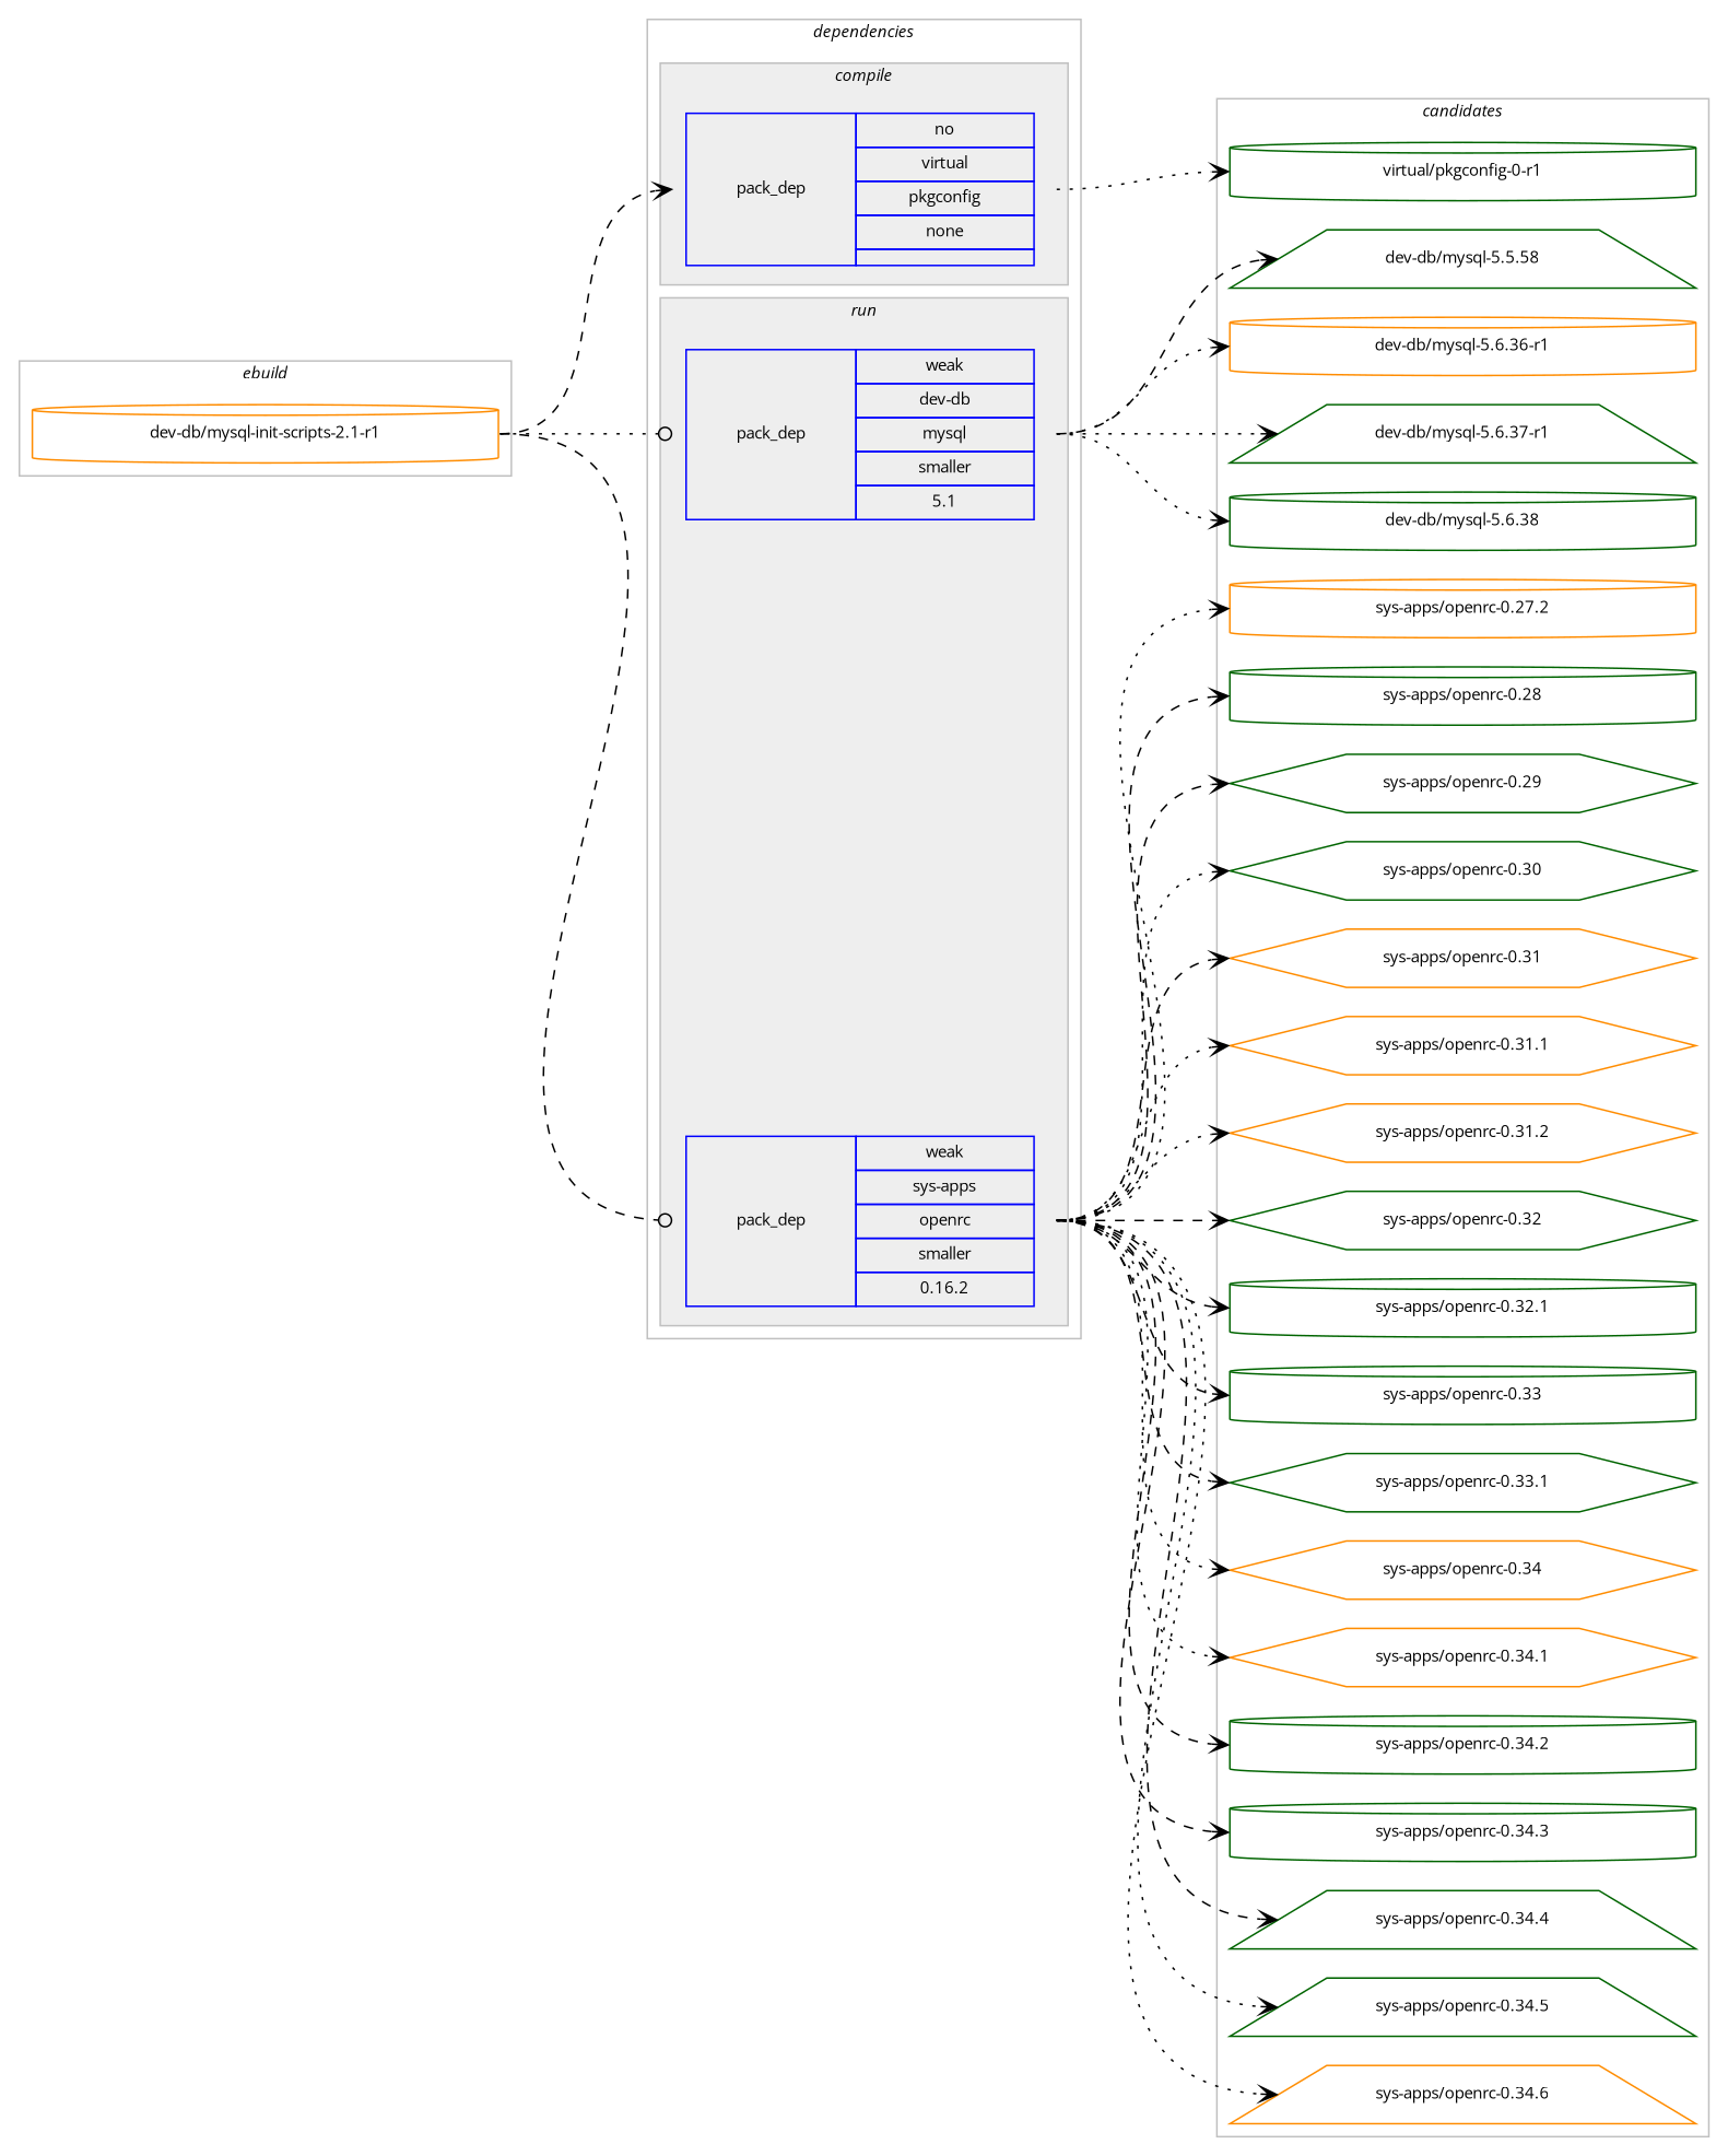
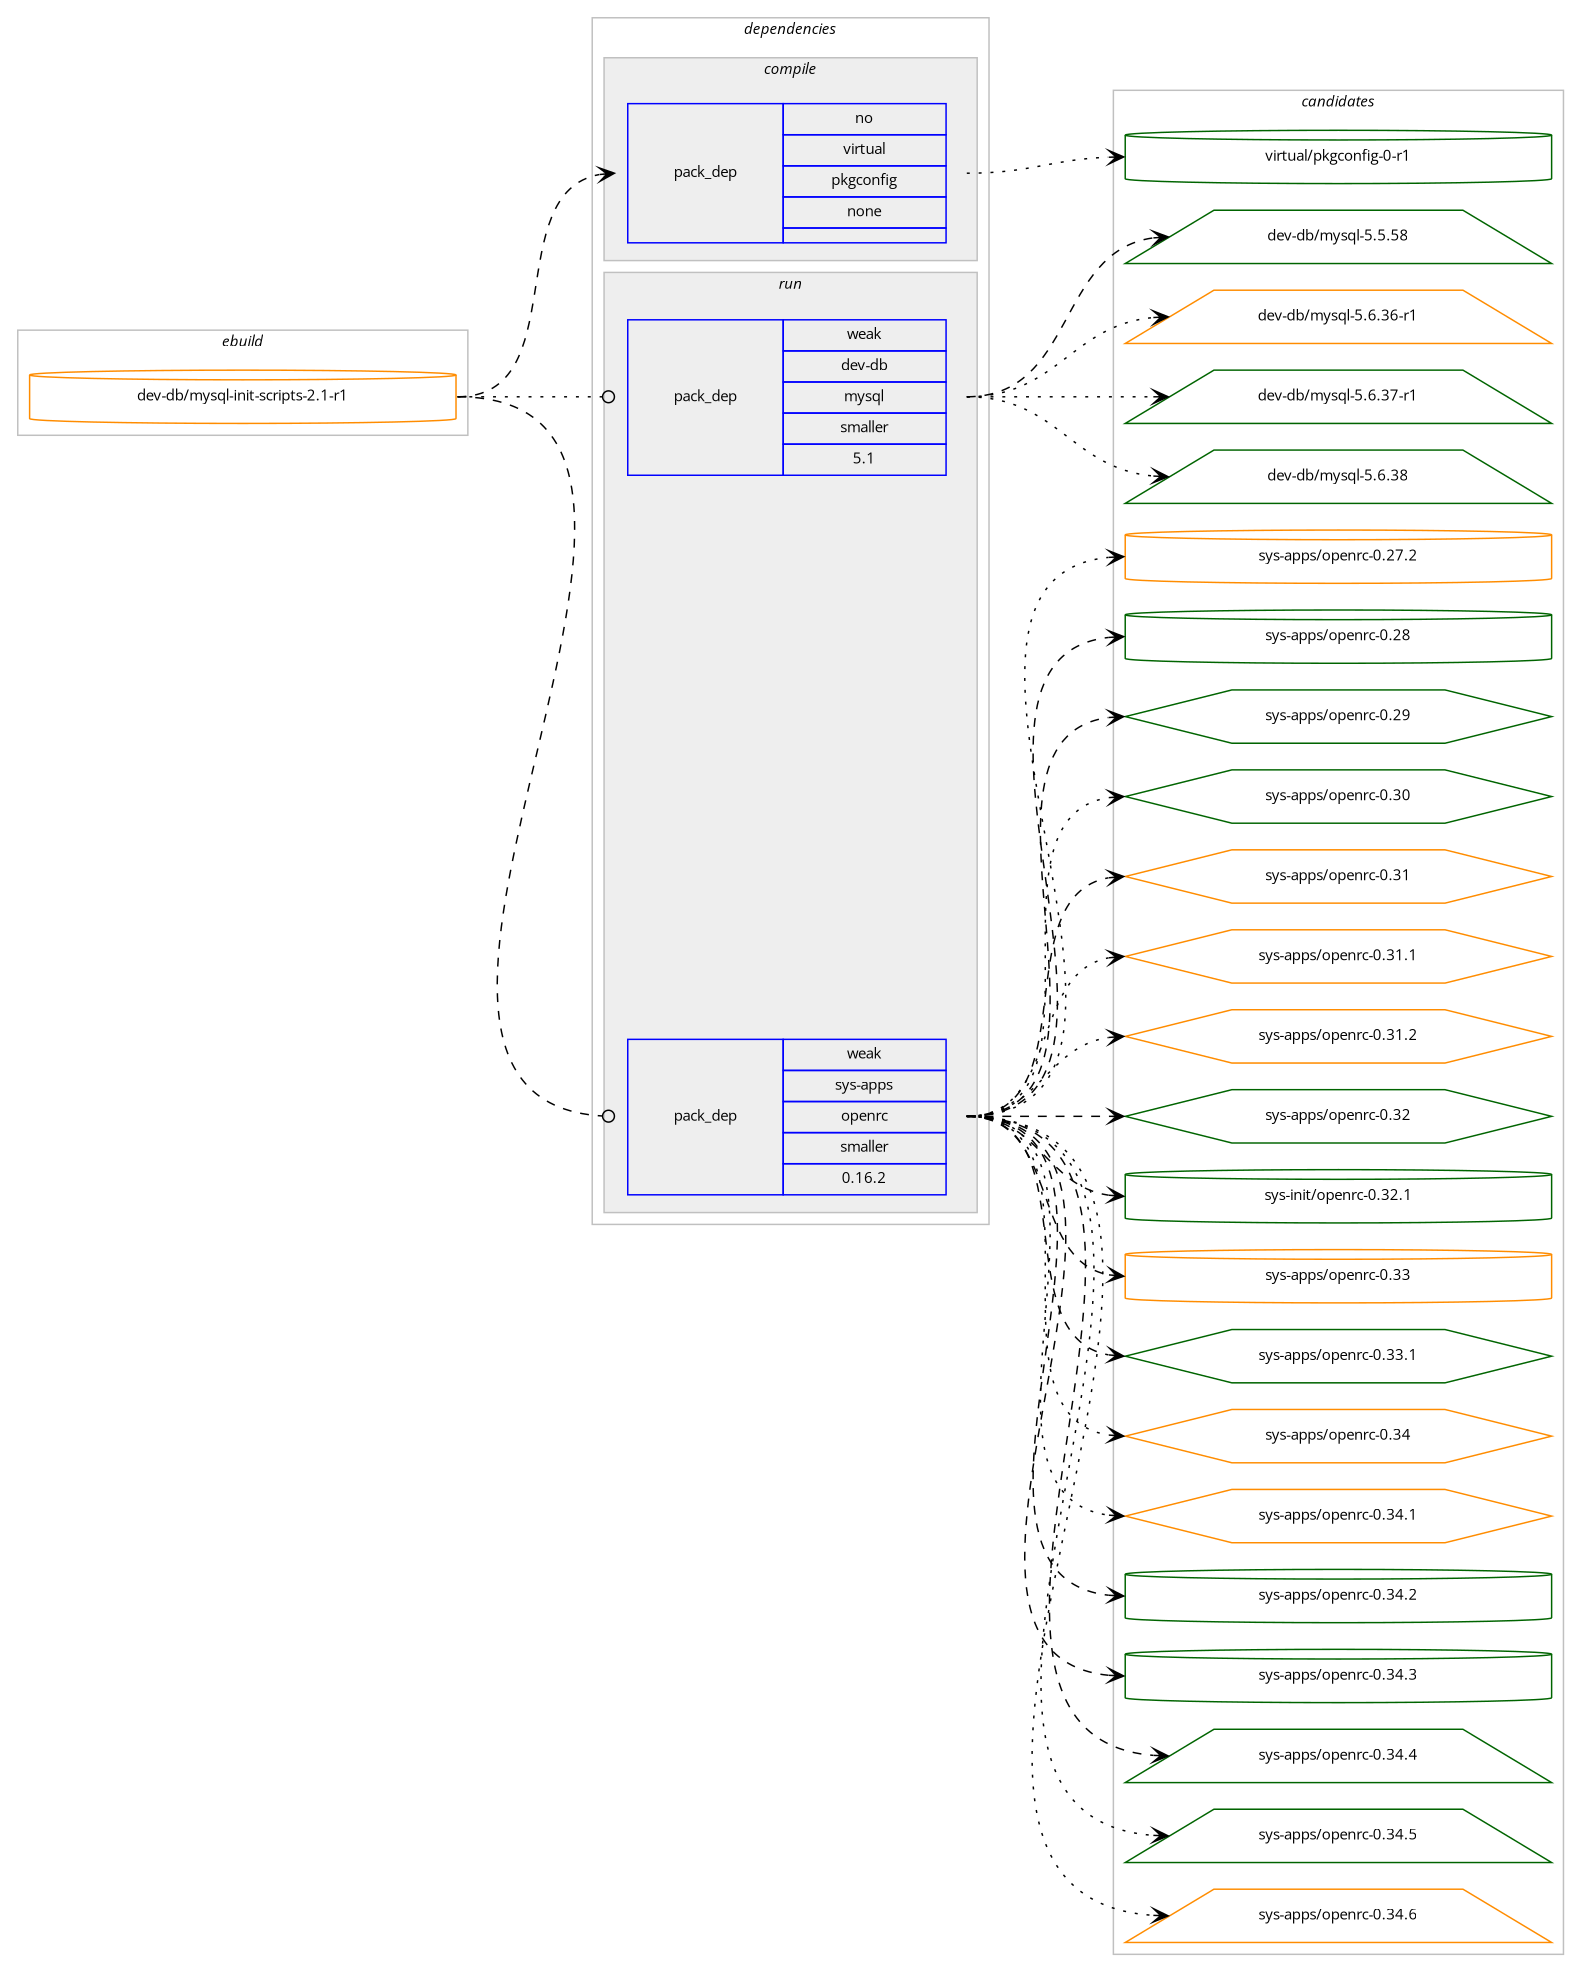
  digraph {
    compound=true
    concentrate=true
    fontname="Open Sans"
    fontsize=10
    newrank=true
    rankdir=LR
    ranksep=1.5
    node [color=darkgreen fontname="Open Sans" fontsize=10 shape=cylinder]
    edge [arrowhead=vee fontname="Open Sans" headport=w style=dashed tailport=e weight=100]
    n1 [color=darkorange label="dev-db/mysql-init-scripts-2.1-r1" width=4]
    n2 [color=blue label=<<TABLE BORDER="0" CELLBORDER="1" CELLSPACING="0" CELLPADDING="4" WIDTH="220"><TR><TD ROWSPAN="6" CELLPADDING="30">pack_dep</TD></TR><TR><TD WIDTH="110">no</TD></TR><TR><TD>virtual</TD></TR><TR><TD>pkgconfig</TD></TR><TR><TD>none</TD></TR><TR><TD></TD></TR></TABLE>> shape=none]
    n3 [color=blue label=<<TABLE BORDER="0" CELLBORDER="1" CELLSPACING="0" CELLPADDING="4" WIDTH="220"><TR><TD ROWSPAN="6" CELLPADDING="30">pack_dep</TD></TR><TR><TD WIDTH="110">weak</TD></TR><TR><TD>dev-db</TD></TR><TR><TD>mysql</TD></TR><TR><TD>smaller</TD></TR><TR><TD>5.1</TD></TR></TABLE>> shape=none]
    n4 [color=blue label=<<TABLE BORDER="0" CELLBORDER="1" CELLSPACING="0" CELLPADDING="4" WIDTH="220"><TR><TD ROWSPAN="6" CELLPADDING="30">pack_dep</TD></TR><TR><TD WIDTH="110">weak</TD></TR><TR><TD>sys-apps</TD></TR><TR><TD>openrc</TD></TR><TR><TD>smaller</TD></TR><TR><TD>0.16.2</TD></TR></TABLE>> shape=none]
    n5 [label="virtual/pkgconfig-0-r1" width=4]
    n6 [label="dev-db/mysql-5.5.58" shape=trapezium width=4]
-   n7 [color=darkorange label="dev-db/mysql-5.6.36-r1" width=4]
+   n7 [color=darkorange label="dev-db/mysql-5.6.36-r1" shape=trapezium width=4]
    n8 [label="dev-db/mysql-5.6.37-r1" shape=trapezium width=4]
-   n9 [label="dev-db/mysql-5.6.38" width=4]
+   n9 [label="dev-db/mysql-5.6.38" shape=trapezium width=4]
    n10 [color=darkorange label="sys-apps/openrc-0.27.2" width=4]
    n11 [label="sys-apps/openrc-0.28" width=4]
    n12 [label="sys-apps/openrc-0.29" shape=hexagon width=4]
    n13 [label="sys-apps/openrc-0.30" shape=hexagon width=4]
    n14 [color=darkorange label="sys-apps/openrc-0.31" shape=hexagon width=4]
    n15 [color=darkorange label="sys-apps/openrc-0.31.1" shape=hexagon width=4]
    n16 [color=darkorange label="sys-apps/openrc-0.31.2" shape=hexagon width=4]
    n17 [label="sys-apps/openrc-0.32" shape=hexagon width=4]
-   n18 [label="sys-apps/openrc-0.32.1" width=4]
-   n19 [label="sys-apps/openrc-0.33" width=4]
+   n18 [label="sys-init/openrc-0.32.1" width=4]
+   n19 [color=darkorange label="sys-apps/openrc-0.33" width=4]
    n20 [label="sys-apps/openrc-0.33.1" shape=hexagon width=4]
    n21 [color=darkorange label="sys-apps/openrc-0.34" shape=hexagon width=4]
    n22 [color=darkorange label="sys-apps/openrc-0.34.1" shape=hexagon width=4]
    n23 [label="sys-apps/openrc-0.34.2" width=4]
    n24 [label="sys-apps/openrc-0.34.3" width=4]
    n25 [label="sys-apps/openrc-0.34.4" shape=trapezium width=4]
    n26 [label="sys-apps/openrc-0.34.5" shape=trapezium width=4]
    n27 [color=darkorange label="sys-apps/openrc-0.34.6" shape=trapezium width=4]
    subgraph cluster_1 {
      color=gray
      label=<<i>ebuild</i>>
      rank=same
      n1
    }
    subgraph cluster_2 {
      color=gray
      label=<<i>dependencies</i>>
      subgraph cluster_3 {
        color=gray
        fillcolor="#eeeeee"
        label=<<i>compile</i>>
        style=filled
        subgraph sub_4 {
          color=gray
          fillcolor="#eeeeee"
          label=<<i>compile</i>>
          style=filled
          n2
        }
      }
      subgraph cluster_5 {
        color=gray
        fillcolor="#eeeeee"
        label=<<i>compile and run</i>>
        style=filled
      }
      subgraph cluster_6 {
        color=gray
        fillcolor="#eeeeee"
        label=<<i>run</i>>
        style=filled
        subgraph sub_7 {
          color=gray
          fillcolor="#eeeeee"
          label=<<i>run</i>>
          style=filled
          n3
        }
        subgraph sub_8 {
          color=gray
          fillcolor="#eeeeee"
          label=<<i>run</i>>
          style=filled
          n4
        }
      }
    }
    subgraph cluster_9 {
      color=gray
      label=<<i>candidates</i>>
      rank=same
      subgraph sub_10 {
        color=black
        label=<<i>candidates</i>>
        nodesep=1
        rank=same
        n5
      }
      subgraph sub_11 {
        color=black
        label=<<i>candidates</i>>
        nodesep=1
        rank=same
        n6
        n7
        n8
        n9
      }
      subgraph sub_12 {
        color=black
        label=<<i>candidates</i>>
        nodesep=1
        rank=same
        n10
        n11
        n12
        n13
        n14
        n15
        n16
        n17
        n18
        n19
        n20
        n21
        n22
        n23
        n24
        n25
        n26
        n27
      }
    }
    n1 -> n2 [weight=20]
    n1 -> n3 [arrowhead=odot style=dotted weight=20]
    n1 -> n4 [arrowhead=odot weight=20]
    n2 -> n5 [style=dotted]
    n3 -> n6
    n3 -> n7 [style=dotted]
    n3 -> n8 [style=dotted]
    n3 -> n9 [style=dotted]
    n4 -> n10 [style=dotted]
    n4 -> n11
    n4 -> n12
    n4 -> n13 [style=dotted]
    n4 -> n14
    n4 -> n15 [style=dotted]
    n4 -> n16 [style=dotted]
    n4 -> n17
    n4 -> n18
    n4 -> n19
    n4 -> n20
    n4 -> n21 [style=dotted]
    n4 -> n22 [style=dotted]
    n4 -> n23
    n4 -> n24
    n4 -> n25
    n4 -> n26 [style=dotted]
    n4 -> n27 [style=dotted]
  }
